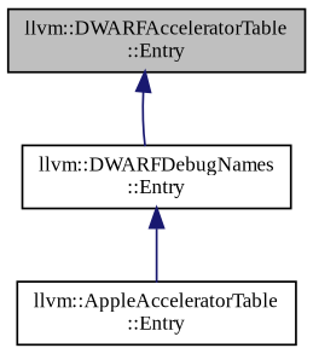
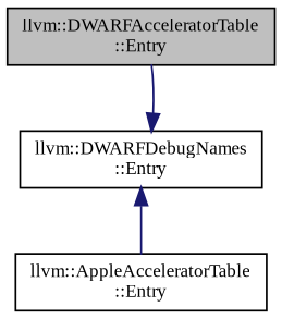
  digraph {
    fontname="Liberation Serif"
    node [color=black fontname="Liberation Serif" fontsize=10 shape=record]
    edge [color=midnightblue dir=back fontname="Liberation Serif" fontsize=10 labelfontname=Helvetica labelfontsize=10 style=solid]
    n1 [fillcolor=grey75 fontcolor=black height=0.2 label="llvm::DWARFAcceleratorTable\l::Entry" style=filled width=0.4]
    n2 [height=0.2 label="llvm::DWARFDebugNames\l::Entry" width=0.4]
    n3 [height=0.2 label="llvm::AppleAcceleratorTable\l::Entry" width=0.4]
-   n1 -> n2
+   n2 -> n1
    n2 -> n3
  }
